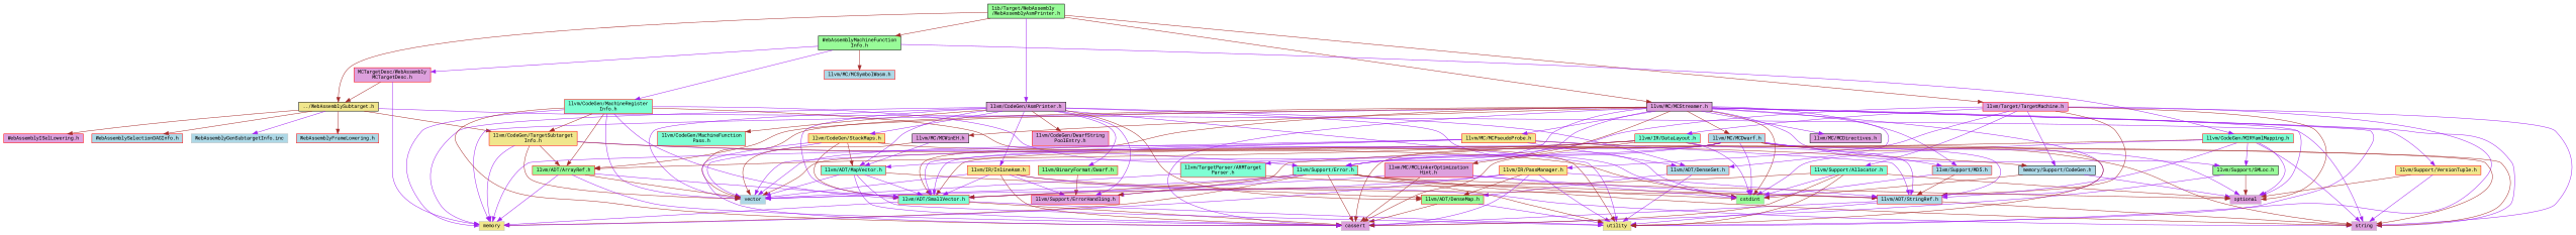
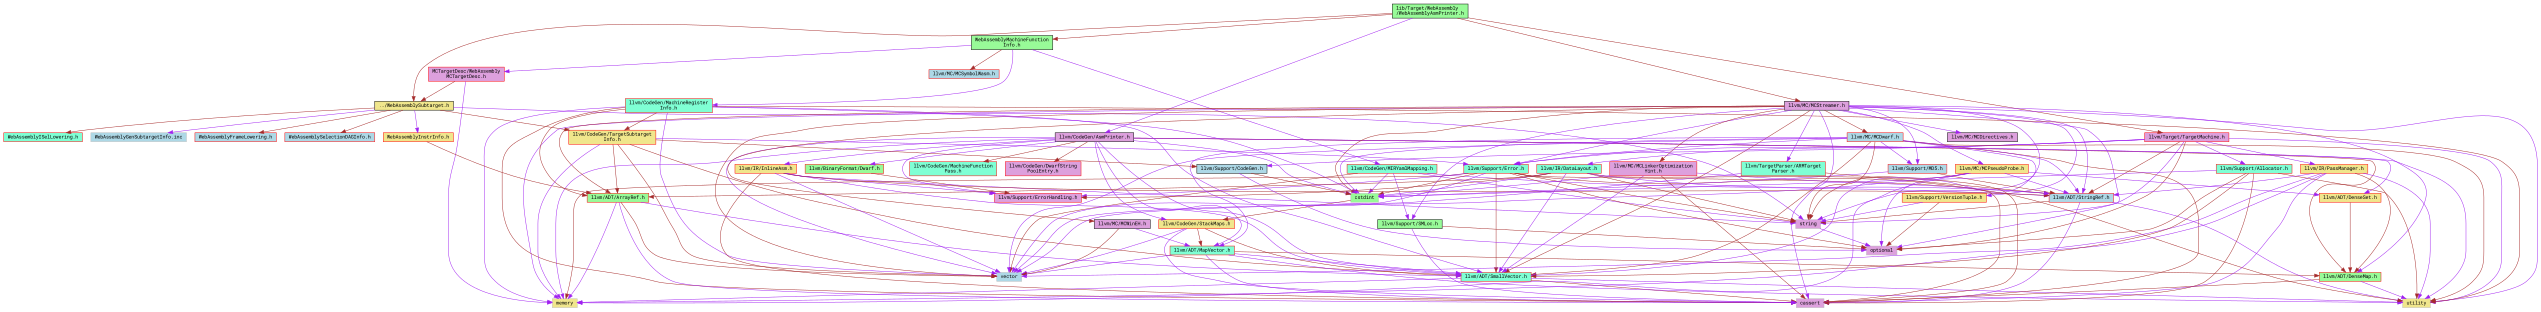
  digraph {
    fontname="Roboto Mono"
    node [color=red fillcolor=plum fontname="Roboto Mono" fontsize=10 shape=record style=filled]
    edge [color=purple fontname="Roboto Mono" fontsize=10 labelfontname=Helvetica labelfontsize=10 style=solid]
    n1 [color=black fillcolor=palegreen fontcolor=black height=0.2 label="lib/Target/WebAssembly\l/WebAssemblyAsmPrinter.h" width=0.4]
    n2 [color=black fillcolor=palegreen height=0.2 label="WebAssemblyMachineFunction\lInfo.h" width=0.4]
    n3 [color=black fillcolor=khaki height=0.2 label="../WebAssemblySubtarget.h" width=0.4]
    n4 [color=black height=0.2 label="llvm/CodeGen/AsmPrinter.h" width=0.4]
    n5 [color=black height=0.2 label="llvm/MC/MCStreamer.h" width=0.4]
    n6 [height=0.2 label="llvm/Target/TargetMachine.h" width=0.4]
    n7 [height=0.2 label="MCTargetDesc/WebAssembly\lMCTargetDesc.h" width=0.4]
    n8 [fillcolor=aquamarine height=0.2 label="llvm/CodeGen/MIRYamlMapping.h" width=0.4]
    n9 [fillcolor=aquamarine height=0.2 label="llvm/CodeGen/MachineRegister\lInfo.h" width=0.4]
    n10 [fillcolor=lightblue height=0.2 label="llvm/MC/MCSymbolWasm.h" width=0.4]
    n11 [fillcolor=lightblue height=0.2 label="WebAssemblyFrameLowering.h" width=0.4]
-   n12 [height=0.2 label="WebAssemblyISelLowering.h" width=0.4]
+   n12 [fillcolor=aquamarine height=0.2 label="WebAssemblyISelLowering.h" width=0.4]
+   n13 [fillcolor=khaki height=0.2 label="WebAssemblyInstrInfo.h" width=0.4]
    n14 [fillcolor=lightblue height=0.2 label="WebAssemblySelectionDAGInfo.h" width=0.4]
    n15 [fillcolor=khaki height=0.2 label="llvm/CodeGen/TargetSubtarget\lInfo.h" width=0.4]
    n16 [color=grey75 height=0.2 label=string width=0.4]
    n17 [color=grey75 fillcolor=lightblue height=0.2 label="WebAssemblyGenSubtargetInfo.inc" width=0.4]
    n18 [color=grey75 fillcolor=khaki height=0.2 label=memory width=0.4]
    n19 [fillcolor=aquamarine height=0.2 label="llvm/ADT/SmallVector.h" width=0.4]
    n20 [color=grey75 fillcolor=lightblue height=0.2 label=vector width=0.4]
    n21 [color=grey75 fillcolor=khaki height=0.2 label=utility width=0.4]
    n22 [color=grey75 fillcolor=palegreen height=0.2 label=cstdint width=0.4]
    n23 [fillcolor=palegreen height=0.2 label="llvm/ADT/DenseMap.h" width=0.4]
-   n24 [fillcolor=lightblue height=0.2 label="llvm/ADT/DenseSet.h" width=0.4]
+   n24 [fillcolor=khaki height=0.2 label="llvm/ADT/DenseSet.h" width=0.4]
    n25 [fillcolor=aquamarine height=0.2 label="llvm/ADT/MapVector.h" width=0.4]
    n26 [fillcolor=palegreen height=0.2 label="llvm/BinaryFormat/Dwarf.h" width=0.4]
    n27 [height=0.2 label="llvm/Support/ErrorHandling.h" width=0.4]
    n28 [height=0.2 label="llvm/CodeGen/DwarfString\lPoolEntry.h" width=0.4]
    n29 [fillcolor=aquamarine height=0.2 label="llvm/CodeGen/MachineFunction\lPass.h" width=0.4]
    n30 [fillcolor=khaki height=0.2 label="llvm/CodeGen/StackMaps.h" width=0.4]
    n31 [fillcolor=khaki height=0.2 label="llvm/IR/InlineAsm.h" width=0.4]
    n32 [fillcolor=palegreen height=0.2 label="llvm/ADT/ArrayRef.h" width=0.4]
    n33 [color=grey75 height=0.2 label=cassert width=0.4]
    n34 [fillcolor=lightblue height=0.2 label="llvm/ADT/StringRef.h" width=0.4]
    n35 [color=grey75 height=0.2 label=optional width=0.4]
    n36 [color=black fillcolor=palegreen height=0.2 label="llvm/Support/SMLoc.h" width=0.4]
    n37 [color=black height=0.2 label="llvm/MC/MCDirectives.h" width=0.4]
    n38 [fillcolor=lightblue height=0.2 label="llvm/MC/MCDwarf.h" width=0.4]
    n39 [fillcolor=aquamarine height=0.2 label="llvm/Support/Error.h" width=0.4]
    n40 [fillcolor=lightblue height=0.2 label="llvm/Support/MD5.h" width=0.4]
    n41 [height=0.2 label="llvm/MC/MCLinkerOptimization\lHint.h" width=0.4]
    n42 [fillcolor=khaki height=0.2 label="llvm/MC/MCPseudoProbe.h" width=0.4]
    n43 [color=black height=0.2 label="llvm/MC/MCWinEH.h" width=0.4]
    n44 [fillcolor=khaki height=0.2 label="llvm/Support/VersionTuple.h" width=0.4]
    n45 [fillcolor=aquamarine height=0.2 label="llvm/TargetParser/ARMTarget\lParser.h" width=0.4]
-   n46 [color=black fillcolor=lightblue height=0.2 label="memory/Support/CodeGen.h" width=0.4]
+   n46 [color=black fillcolor=lightblue height=0.2 label="llvm/Support/CodeGen.h" width=0.4]
    n47 [fillcolor=aquamarine height=0.2 label="llvm/IR/DataLayout.h" width=0.4]
    n48 [fillcolor=khaki height=0.2 label="llvm/IR/PassManager.h" width=0.4]
    n49 [fillcolor=aquamarine height=0.2 label="llvm/Support/Allocator.h" width=0.4]
    n1 -> n2 [color=brown]
    n1 -> n3 [color=brown]
    n1 -> n4
    n1 -> n5 [color=brown]
    n1 -> n6 [color=brown]
    n2 -> n7
    n2 -> n8
    n2 -> n9
    n2 -> n10 [color=brown]
    n3 -> n11 [color=brown]
    n3 -> n12 [color=brown]
+   n3 -> n13
    n3 -> n14 [color=brown]
    n3 -> n15 [color=brown]
    n3 -> n16
    n3 -> n17
    n4 -> n18
    n4 -> n19
    n4 -> n20
    n4 -> n21
    n4 -> n22
    n4 -> n23 [color=brown]
    n4 -> n24
    n4 -> n25
    n4 -> n26
    n4 -> n27
    n4 -> n28 [color=brown]
    n4 -> n29 [color=brown]
    n4 -> n30
    n4 -> n31
    n5 -> n16
    n5 -> n18
    n5 -> n19 [color=brown]
    n5 -> n20 [color=brown]
    n5 -> n21
    n5 -> n22 [color=brown]
-   n5 -> n24
+   n5 -> n23
    n5 -> n32 [color=brown]
    n5 -> n33
    n5 -> n34
    n5 -> n35
    n5 -> n36
    n5 -> n37
    n5 -> n38 [color=brown]
    n5 -> n39
    n5 -> n40
    n5 -> n41 [color=brown]
    n5 -> n42
    n5 -> n43 [color=brown]
    n5 -> n44
    n5 -> n45
    n6 -> n16
    n6 -> n21
    n6 -> n34 [color=brown]
    n6 -> n35 [color=brown]
    n6 -> n39
    n6 -> n46
    n6 -> n47
    n6 -> n48
    n6 -> n49
    n7 -> n3 [color=brown]
    n7 -> n18
    n8 -> n16
    n8 -> n20 [color=brown]
    n8 -> n22
    n8 -> n34
-   n8 -> n35
+   n16 -> n35
    n8 -> n36
    n9 -> n15 [color=brown]
    n9 -> n18
    n9 -> n19
    n9 -> n20
    n9 -> n21 [color=brown]
    n9 -> n22
    n9 -> n32 [color=brown]
    n9 -> n33 [color=brown]
+   n13 -> n32 [color=brown]
    n15 -> n18
+   n15 -> n19 [color=brown]
    n15 -> n20 [color=brown]
    n15 -> n32 [color=brown]
    n15 -> n39
    n15 -> n46 [color=brown]
    n19 -> n18
    n19 -> n21
    n19 -> n33 [color=brown]
    n23 -> n21
    n23 -> n33 [color=brown]
-   n24 -> n21
-   n24 -> n23
+   n24 -> n23 [color=brown]
    n25 -> n19
    n25 -> n20
    n25 -> n21
    n25 -> n23 [color=brown]
    n25 -> n33
    n26 -> n27 [color=brown]
    n30 -> n19 [color=brown]
    n30 -> n20
-   n30 -> n22 [color=brown]
+   n22 -> n30 [color=brown]
    n30 -> n25 [color=brown]
    n30 -> n33
    n31 -> n16
    n31 -> n19
    n31 -> n20
    n31 -> n27
    n31 -> n33 [color=brown]
    n31 -> n34 [color=brown]
    n32 -> n18
    n32 -> n19
    n32 -> n20 [color=brown]
    n32 -> n33
    n34 -> n16 [color=brown]
    n34 -> n21
    n34 -> n33
    n36 -> n33
    n36 -> n35 [color=brown]
    n38 -> n16 [color=brown]
    n38 -> n19 [color=brown]
    n38 -> n20
    n38 -> n21 [color=brown]
    n38 -> n22
    n38 -> n25
    n38 -> n33 [color=brown]
    n38 -> n34
    n38 -> n35
    n38 -> n39
    n38 -> n40
    n39 -> n16 [color=brown]
    n39 -> n18 [color=brown]
    n39 -> n19 [color=brown]
    n39 -> n20
    n39 -> n21 [color=brown]
    n39 -> n22 [color=brown]
    n39 -> n27
    n39 -> n33 [color=brown]
    n39 -> n35 [color=brown]
    n40 -> n22
    n40 -> n34 [color=brown]
    n41 -> n19
    n41 -> n22
    n41 -> n33 [color=brown]
    n41 -> n34
    n42 -> n16 [color=brown]
    n42 -> n18
    n42 -> n19
    n42 -> n20
    n42 -> n24
    n42 -> n34
    n43 -> n20 [color=brown]
    n43 -> n25
    n44 -> n16
    n44 -> n35 [color=brown]
    n45 -> n20
    n45 -> n34 [color=brown]
    n46 -> n22 [color=brown]
    n46 -> n35
    n47 -> n16 [color=brown]
    n47 -> n19
    n47 -> n22
    n47 -> n27 [color=brown]
    n47 -> n32 [color=brown]
    n47 -> n33 [color=brown]
    n47 -> n34
    n48 -> n18
    n48 -> n20
    n48 -> n21
    n48 -> n23 [color=brown]
    n48 -> n33
    n48 -> n34
    n49 -> n19 [color=brown]
    n49 -> n21 [color=brown]
    n49 -> n22
    n49 -> n33 [color=brown]
    n49 -> n35 [color=brown]
  }
